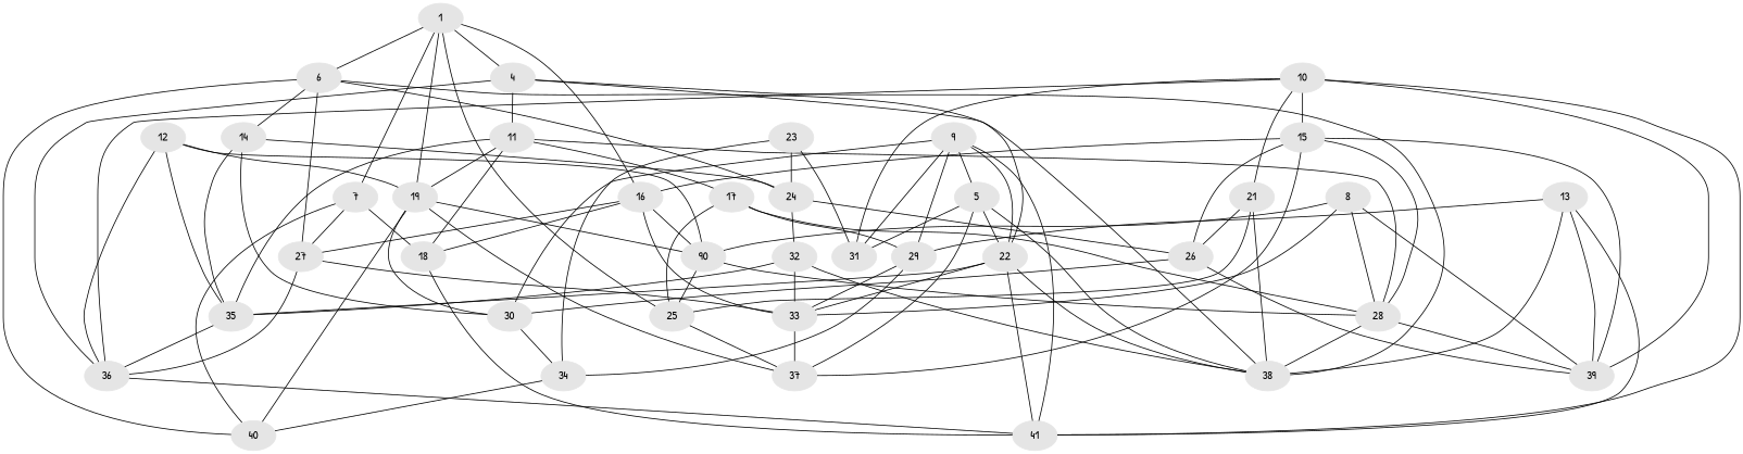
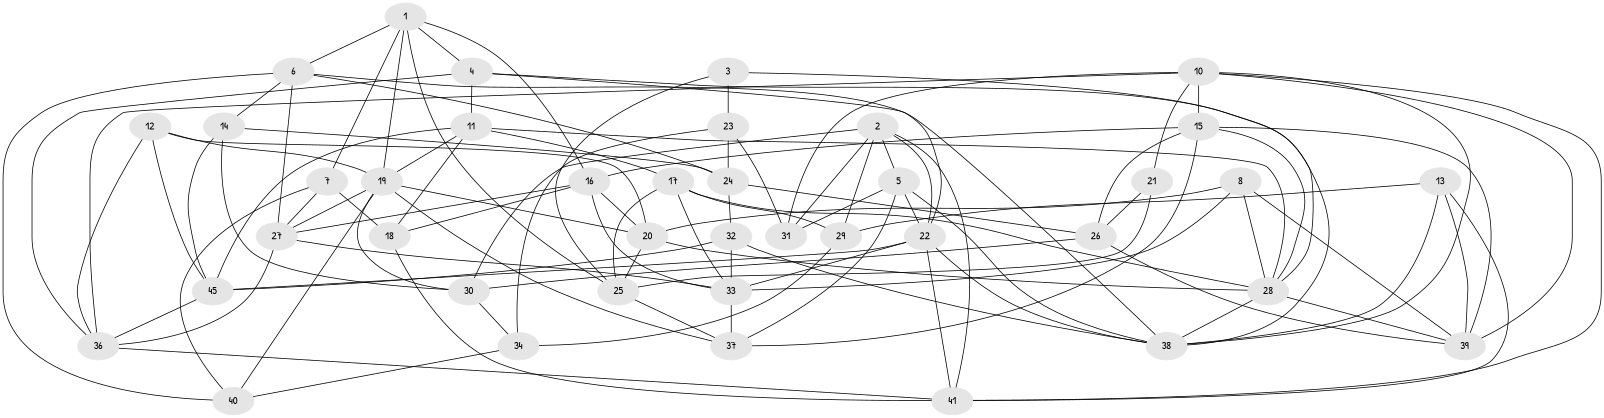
  graph {
    fontname="Patrick Hand"
    node [color=gray90 fontname="Patrick Hand" style=filled]
    edge [fontname="Patrick Hand" weight=1.0]
    1
    4
    6
    7
    16
    19
    25
    22
    11
    36
    38
    14
    24
    27
    40
    18
-   20 [label=90]
+   20
    33
    30
    37
-   2 [label=9]
+   2
    5
    29
    31
    41
-   35
+   35 [label=45]
    34
+   3
    23
    28
    39
    17
    26
    32
    8
    10
    15
    21
    12
    13
    1 -- 4
    1 -- 6
    1 -- 7
    1 -- 16
    1 -- 19
    1 -- 25
    4 -- 22 [weight=2.0]
    4 -- 11
    4 -- 36
    4 -- 38
    6 -- 38
    6 -- 14
    6 -- 24
    6 -- 27
    6 -- 40
    7 -- 27
    7 -- 40
    7 -- 18
    16 -- 27
    16 -- 18
    16 -- 20
    16 -- 33
+   19 -- 27
    19 -- 40
    19 -- 20
    19 -- 30
    19 -- 37
    25 -- 37
    22 -- 38
    22 -- 33
    22 -- 41
    22 -- 35
    11 -- 19
    11 -- 18
    11 -- 35
    11 -- 28
    11 -- 17
    36 -- 41
    14 -- 24
    14 -- 30
    14 -- 35
    24 -- 26
    24 -- 32
    27 -- 36
    27 -- 33
    18 -- 41
    20 -- 25
    20 -- 28
    33 -- 37 [weight=2.0]
    30 -- 34
    2 -- 22
    2 -- 30
    2 -- 5
    2 -- 29
    2 -- 31
    2 -- 41
    5 -- 22
    5 -- 38
    5 -- 37
    5 -- 31 [weight=2.0]
    29 -- 34 [weight=2.0]
    35 -- 36
    34 -- 40
+   3 -- 25
+   3 -- 23 [weight=2.0]
+   3 -- 28
    23 -- 24 [weight=2.0]
    23 -- 31
    23 -- 34
    28 -- 38
    28 -- 39
    17 -- 25
-   29 -- 33
+   17 -- 33
    17 -- 29 [weight=2.0]
    17 -- 28
    26 -- 30 [weight=2.0]
    26 -- 39
    32 -- 38
    32 -- 33
    32 -- 35
    8 -- 20
    8 -- 33
    8 -- 28
    8 -- 39
    10 -- 36
    10 -- 31
    10 -- 41
    10 -- 39
    10 -- 15
    10 -- 21
    15 -- 16
    15 -- 37
    15 -- 28
    15 -- 39
    15 -- 26
    21 -- 25
-   21 -- 38
+   10 -- 38
    21 -- 26
    12 -- 19
    12 -- 36
    12 -- 20
    12 -- 35
    13 -- 38
    13 -- 29
    13 -- 41
    13 -- 39
  }
